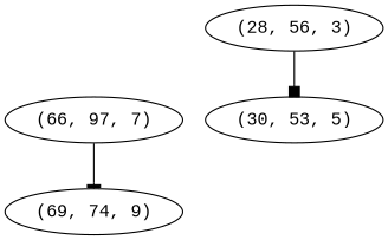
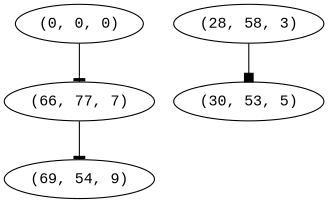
  digraph {
    fontname="Liberation Mono"
    node [color=black fontname="Liberation Mono"]
    edge [arrowhead=tee fontname="Liberation Mono"]
-   "(66, 77, 7)" [label="(66, 97, 7)"]
-   "(28, 56, 3)"
+   "(0, 0, 0)"
+   "(66, 77, 7)"
+   "(28, 56, 3)" [label="(28, 58, 3)"]
    "(30, 53, 5)"
-   "(69, 74, 9)"
+   "(69, 74, 9)" [label="(69, 54, 9)"]
+   "(0, 0, 0)" -> "(66, 77, 7)"
    "(66, 77, 7)" -> "(69, 74, 9)"
    "(28, 56, 3)" -> "(30, 53, 5)" [arrowhead=box]
  }
